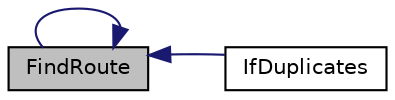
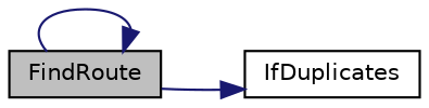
  digraph {
    rankdir=LR
    node [color=black fontname=Helvetica fontsize=10 shape=record style=filled]
    edge [color=midnightblue fontname=Helvetica fontsize=10 labelfontname=Helvetica labelfontsize=10 style=solid]
    n1 [fillcolor=grey75 fontcolor=black height=0.2 label=FindRoute width=0.4]
    n2 [fillcolor=white height=0.2 label=IfDuplicates width=0.4]
    n1 -> n1
-   n2 -> n1
+   n1 -> n2
  }
